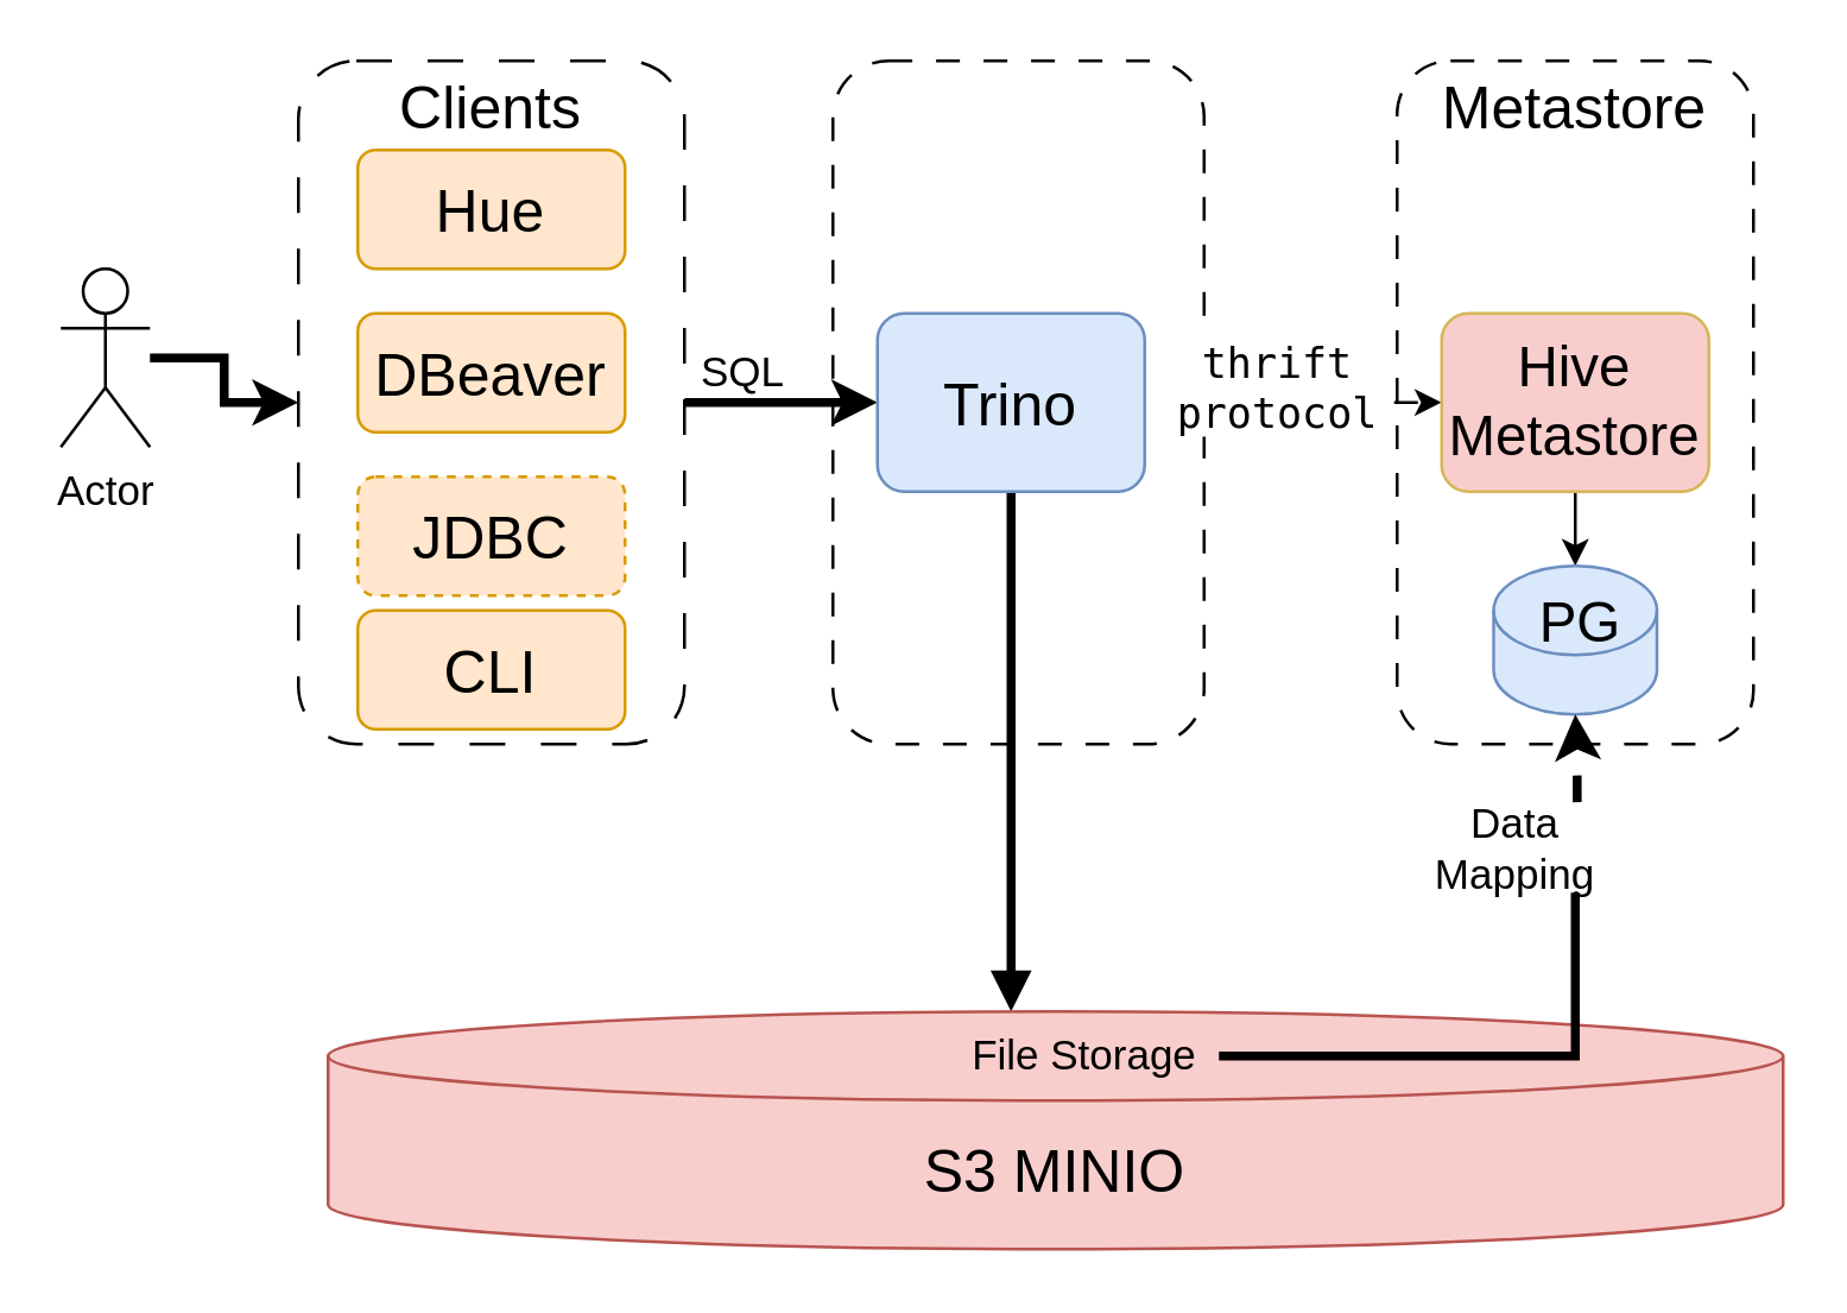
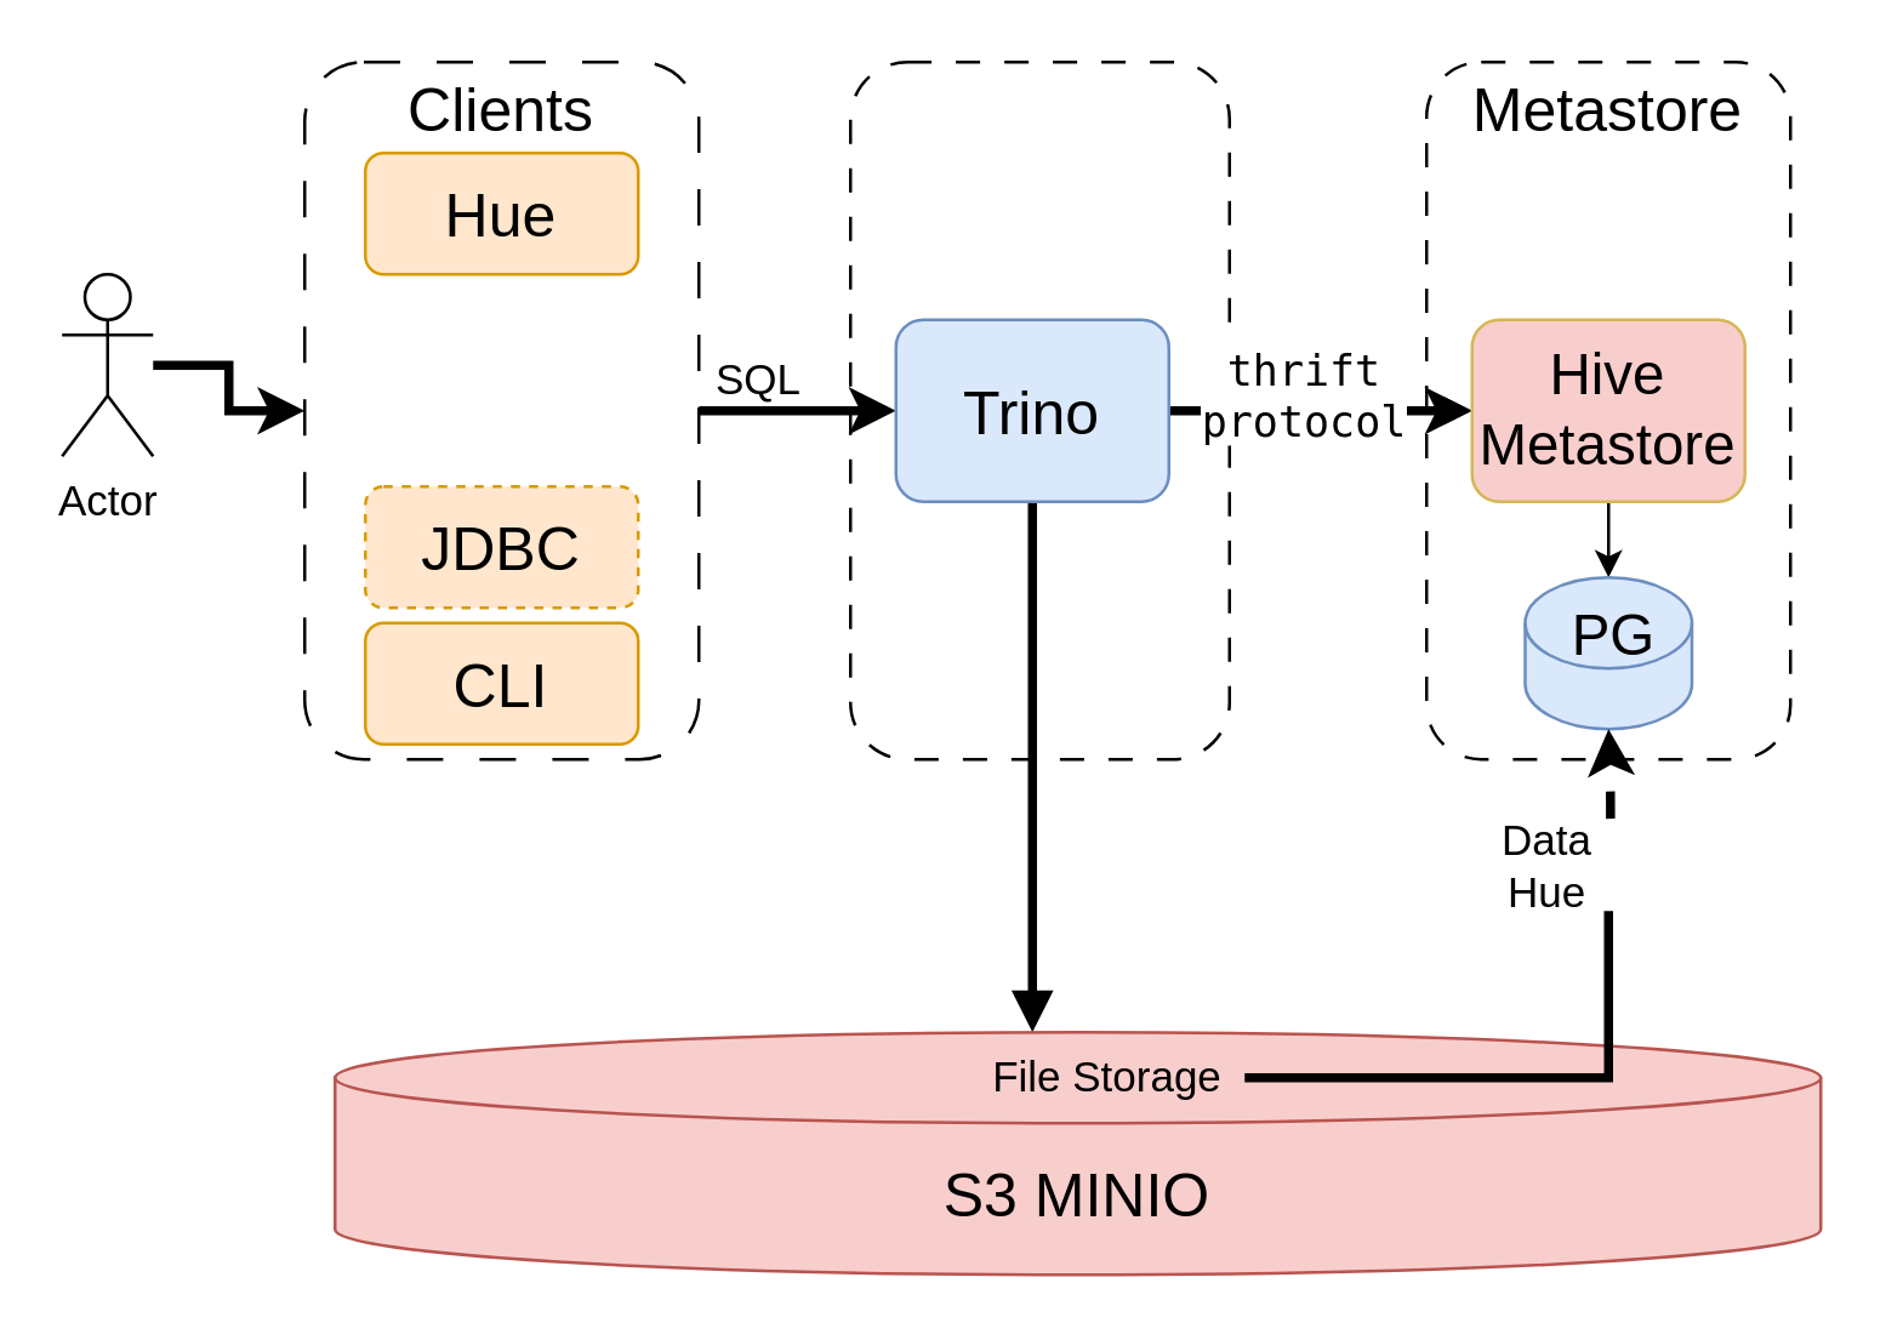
  <mxCell id="0" />
  <mxCell id="1" parent="0" />
  <mxCell id="2" value="" style="rounded=1;whiteSpace=wrap;html=1;fontSize=14;dashed=1;dashPattern=8 8;" parent="1" vertex="1"><mxGeometry x="470" y="20" width="120" height="230" as="geometry" /></mxCell>
  <mxCell id="3" value="" style="edgeStyle=orthogonalEdgeStyle;rounded=0;orthogonalLoop=1;jettySize=auto;html=1;dashed=1;dashPattern=8 8;fontSize=14;" parent="1" source="4" target="11" edge="1"><mxGeometry relative="1" as="geometry" /></mxCell>
  <mxCell id="4" value="" style="rounded=1;whiteSpace=wrap;html=1;fontSize=14;dashed=1;dashPattern=8 8;" parent="1" vertex="1"><mxGeometry x="280" y="20" width="125" height="230" as="geometry" /></mxCell>
  <mxCell id="5" style="edgeStyle=orthogonalEdgeStyle;rounded=0;orthogonalLoop=1;jettySize=auto;html=1;entryX=0;entryY=0.5;entryDx=0;entryDy=0;fontSize=14;strokeWidth=3;" parent="1" source="6" target="9" edge="1"><mxGeometry relative="1" as="geometry" /></mxCell>
  <mxCell id="6" value="" style="rounded=1;whiteSpace=wrap;html=1;fontSize=14;dashed=1;dashPattern=12 12;" parent="1" vertex="1"><mxGeometry x="100" y="20" width="130" height="230" as="geometry" /></mxCell>
+ <mxCell id="7" style="edgeStyle=orthogonalEdgeStyle;rounded=0;orthogonalLoop=1;jettySize=auto;html=1;entryX=0;entryY=0.5;entryDx=0;entryDy=0;fontSize=14;strokeWidth=3;" parent="1" source="9" target="11" edge="1"><mxGeometry relative="1" as="geometry" /></mxCell>
  <mxCell id="8" style="edgeStyle=orthogonalEdgeStyle;rounded=1;sketch=0;jumpStyle=none;orthogonalLoop=1;jettySize=auto;html=1;exitX=0.5;exitY=1;exitDx=0;exitDy=0;strokeWidth=3;fontSize=20;startArrow=none;startFill=0;endArrow=block;endFill=1;elbow=vertical;" edge="1" parent="1" source="9"><mxGeometry relative="1" as="geometry"><mxPoint x="340" y="340" as="targetPoint" /></mxGeometry></mxCell>
  <mxCell id="9" value="&lt;font style=&quot;font-size: 20px;&quot;&gt;Trino&lt;/font&gt;" style="rounded=1;whiteSpace=wrap;html=1;fillColor=#dae8fc;strokeColor=#6c8ebf;" parent="1" vertex="1"><mxGeometry x="295" y="105" width="90" height="60" as="geometry" /></mxCell>
  <mxCell id="10" style="edgeStyle=orthogonalEdgeStyle;rounded=0;orthogonalLoop=1;jettySize=auto;html=1;entryX=0.5;entryY=0;entryDx=0;entryDy=0;entryPerimeter=0;fontSize=14;" parent="1" source="11" target="16" edge="1"><mxGeometry relative="1" as="geometry" /></mxCell>
  <mxCell id="11" value="&lt;font style=&quot;font-size: 19px;&quot;&gt;Hive Metastore&lt;/font&gt;" style="rounded=1;whiteSpace=wrap;html=1;fillColor=#f8cecc;strokeColor=#d6b656;" parent="1" vertex="1"><mxGeometry x="485" y="105" width="90" height="60" as="geometry" /></mxCell>
  <mxCell id="12" value="&lt;font style=&quot;font-size: 20px;&quot;&gt;Hue&lt;/font&gt;" style="rounded=1;whiteSpace=wrap;html=1;fillColor=#ffe6cc;strokeColor=#d79b00;" parent="1" vertex="1"><mxGeometry x="120" y="50" width="90" height="40" as="geometry" /></mxCell>
- <mxCell id="13" value="&lt;font style=&quot;font-size: 20px;&quot;&gt;DBeaver&lt;/font&gt;" style="rounded=1;whiteSpace=wrap;html=1;fillColor=#ffe6cc;strokeColor=#d79b00;" parent="1" vertex="1"><mxGeometry x="120" y="105" width="90" height="40" as="geometry" /></mxCell>
  <mxCell id="14" style="edgeStyle=orthogonalEdgeStyle;rounded=0;orthogonalLoop=1;jettySize=auto;html=1;entryX=0;entryY=0.5;entryDx=0;entryDy=0;fontSize=14;strokeWidth=3;" parent="1" source="15" target="6" edge="1"><mxGeometry relative="1" as="geometry" /></mxCell>
  <mxCell id="15" value="Actor" style="shape=umlActor;verticalLabelPosition=bottom;verticalAlign=top;html=1;outlineConnect=0;fontSize=14;" parent="1" vertex="1"><mxGeometry x="20" y="90" width="30" height="60" as="geometry" /></mxCell>
  <mxCell id="16" value="" style="shape=cylinder3;whiteSpace=wrap;html=1;boundedLbl=1;backgroundOutline=1;size=15;fontSize=14;fillColor=#dae8fc;strokeColor=#6c8ebf;" parent="1" vertex="1"><mxGeometry x="502.5" y="190" width="55" height="50" as="geometry" /></mxCell>
  <mxCell id="17" value="&lt;font style=&quot;font-size: 20px;&quot;&gt;Clients&lt;/font&gt;" style="text;html=1;strokeColor=none;fillColor=none;align=center;verticalAlign=middle;whiteSpace=wrap;rounded=0;fontSize=14;" parent="1" vertex="1"><mxGeometry x="135" y="20" width="60" height="30" as="geometry" /></mxCell>
  <mxCell id="18" value="&lt;font style=&quot;font-size: 20px;&quot;&gt;Metastore&lt;/font&gt;" style="text;html=1;strokeColor=none;fillColor=none;align=center;verticalAlign=middle;whiteSpace=wrap;rounded=0;fontSize=14;" parent="1" vertex="1"><mxGeometry x="500" y="20" width="60" height="30" as="geometry" /></mxCell>
  <mxCell id="19" value="&lt;font style=&quot;font-size: 20px;&quot;&gt;S3 MINIO&lt;/font&gt;" style="shape=cylinder3;whiteSpace=wrap;html=1;boundedLbl=1;backgroundOutline=1;size=15;fontSize=14;fillColor=#f8cecc;strokeColor=#b85450;" parent="1" vertex="1"><mxGeometry x="110" y="340" width="490" height="80" as="geometry" /></mxCell>
  <mxCell id="20" style="edgeStyle=orthogonalEdgeStyle;rounded=0;orthogonalLoop=1;jettySize=auto;html=1;fontSize=14;dashed=1;startArrow=none;exitX=0.844;exitY=-0.015;exitDx=0;exitDy=0;exitPerimeter=0;strokeWidth=3;" parent="1" source="24" target="16" edge="1"><mxGeometry relative="1" as="geometry" /></mxCell>
  <mxCell id="21" value="File Storage" style="text;html=1;strokeColor=none;fillColor=none;align=center;verticalAlign=middle;whiteSpace=wrap;rounded=0;fontSize=14;" parent="1" vertex="1"><mxGeometry x="320" y="340" width="90" height="30" as="geometry" /></mxCell>
  <mxCell id="22" value="&lt;font style=&quot;font-size: 19px;&quot;&gt;PG&lt;/font&gt;" style="text;html=1;strokeColor=none;fillColor=none;align=center;verticalAlign=middle;whiteSpace=wrap;rounded=0;fontSize=14;" parent="1" vertex="1"><mxGeometry x="505.5" y="200" width="52" height="20" as="geometry" /></mxCell>
  <mxCell id="23" value="" style="edgeStyle=orthogonalEdgeStyle;rounded=0;orthogonalLoop=1;jettySize=auto;html=1;fontSize=14;dashed=0;endArrow=none;strokeWidth=3;" parent="1" source="21" target="24" edge="1"><mxGeometry relative="1" as="geometry"><mxPoint x="400" y="345" as="sourcePoint" /><mxPoint x="510" y="240" as="targetPoint" /><Array as="points"><mxPoint x="530" y="355" /></Array></mxGeometry></mxCell>
- <mxCell id="24" value="Data Mapping" style="text;html=1;strokeColor=none;fillColor=none;align=center;verticalAlign=middle;whiteSpace=wrap;rounded=0;fontSize=14;" parent="1" vertex="1"><mxGeometry x="480" y="270" width="60" height="30" as="geometry" /></mxCell>
+ <mxCell id="24" value="Data Hue" style="text;html=1;strokeColor=none;fillColor=none;align=center;verticalAlign=middle;whiteSpace=wrap;rounded=0;fontSize=14;" parent="1" vertex="1"><mxGeometry x="480" y="270" width="60" height="30" as="geometry" /></mxCell>
  <mxCell id="25" value="&lt;font style=&quot;font-size: 20px;&quot;&gt;JDBC&lt;/font&gt;" style="rounded=1;whiteSpace=wrap;html=1;fillColor=#ffe6cc;strokeColor=#d79b00;dashed=1;" parent="1" vertex="1"><mxGeometry x="120" y="160" width="90" height="40" as="geometry" /></mxCell>
  <mxCell id="26" value="&lt;font style=&quot;font-size: 20px;&quot;&gt;CLI&lt;/font&gt;" style="rounded=1;whiteSpace=wrap;html=1;fillColor=#ffe6cc;strokeColor=#d79b00;" parent="1" vertex="1"><mxGeometry x="120" y="205" width="90" height="40" as="geometry" /></mxCell>
  <mxCell id="27" value="SQL" style="text;html=1;strokeColor=none;fillColor=none;align=center;verticalAlign=middle;whiteSpace=wrap;rounded=0;fontSize=14;strokeWidth=3;" parent="1" vertex="1"><mxGeometry x="220" y="110" width="60" height="30" as="geometry" /></mxCell>
  <mxCell id="28" value="&lt;pre style=&quot;background-color: rgb(255, 255, 255); font-family: &amp;quot;JetBrains Mono&amp;quot;, monospace;&quot;&gt;thrift&lt;br/&gt;protocol&lt;/pre&gt;" style="text;html=1;strokeColor=none;fillColor=none;align=center;verticalAlign=middle;whiteSpace=wrap;rounded=0;fontSize=14;" parent="1" vertex="1"><mxGeometry x="400" y="115" width="60" height="30" as="geometry" /></mxCell>
